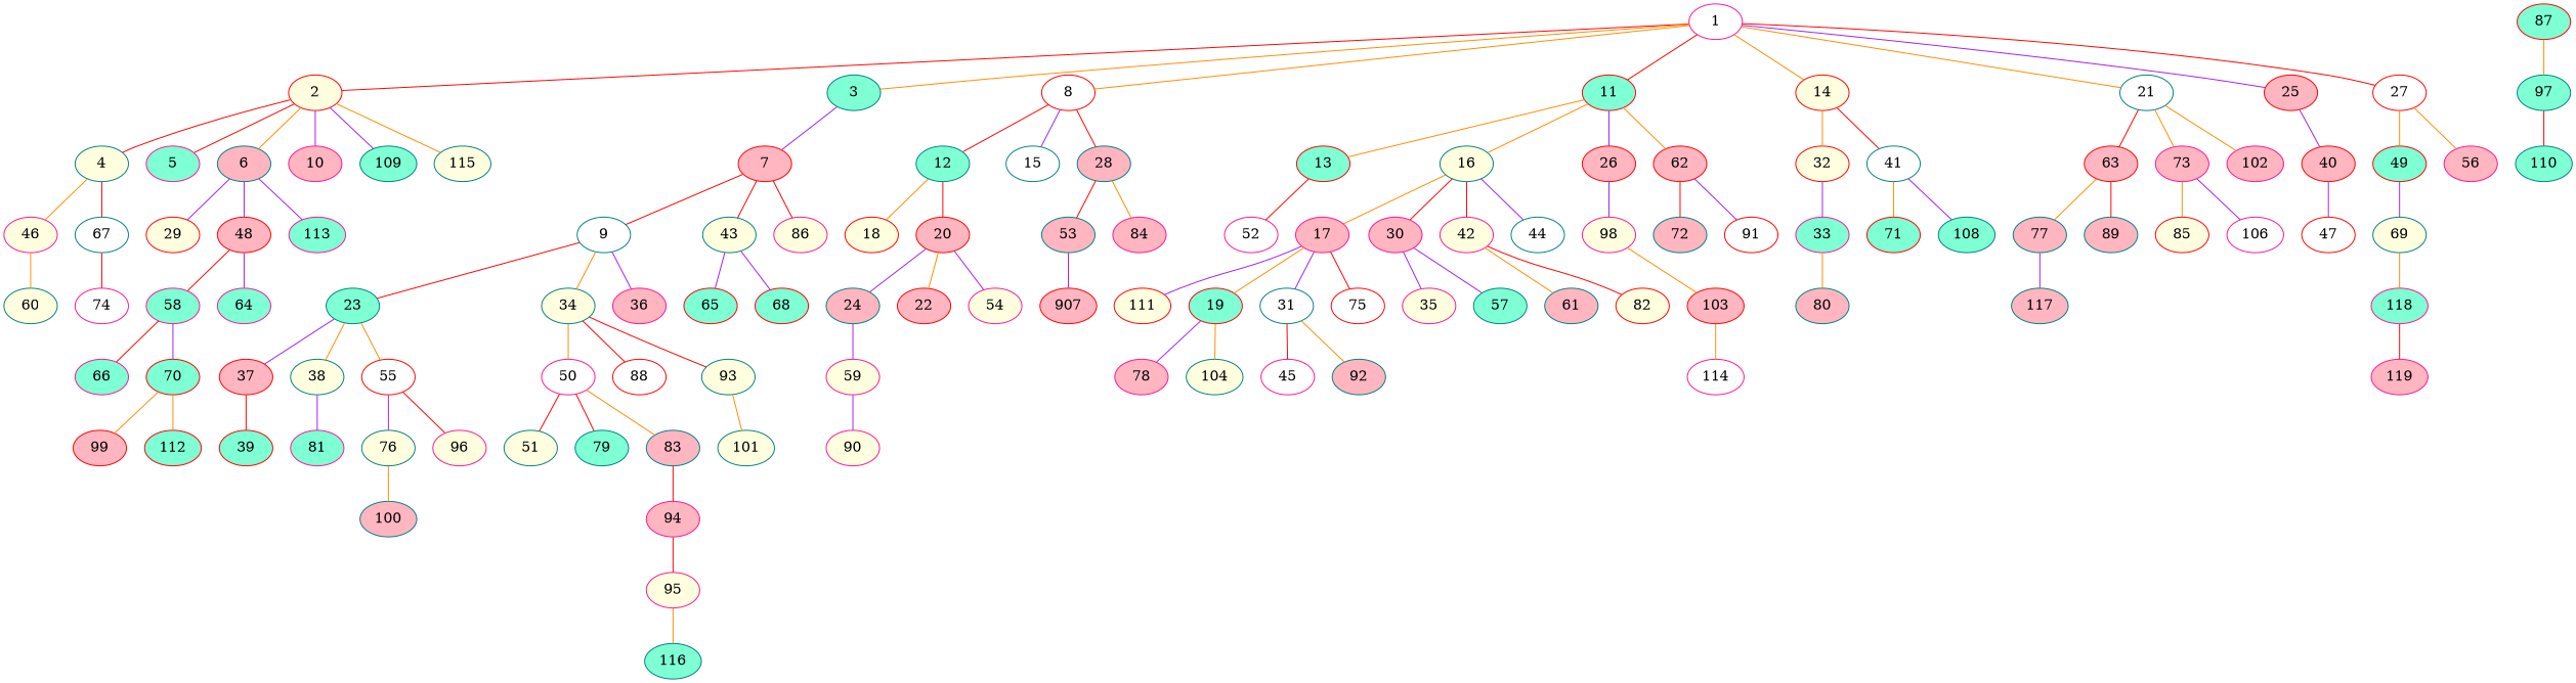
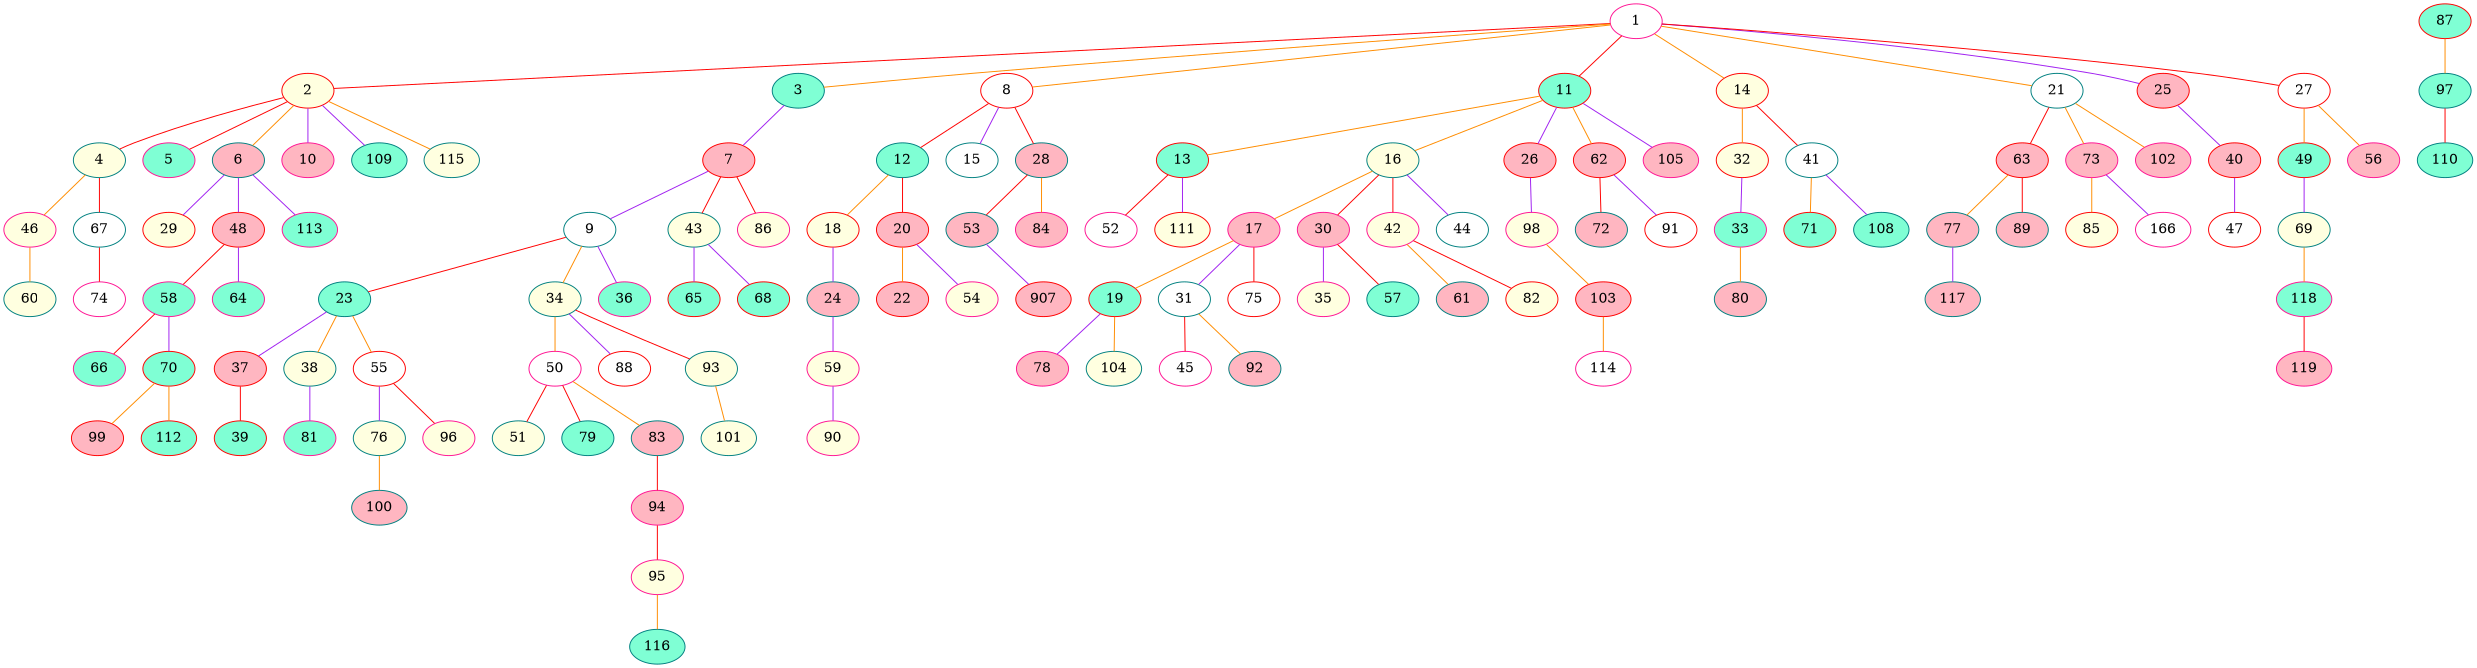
  graph {
    node [color=teal fillcolor=lightpink style=filled]
    edge [color=darkorange]
    1 [color=deeppink fillcolor=white]
    2 [color=red fillcolor=lightyellow]
    3 [fillcolor=aquamarine]
    8 [color=red fillcolor=white]
    11 [color=red fillcolor=aquamarine]
    14 [color=red fillcolor=lightyellow]
    21 [fillcolor=white]
    25 [color=red]
    27 [color=red fillcolor=white]
    4 [fillcolor=lightyellow]
    5 [color=deeppink fillcolor=aquamarine]
    6
    10 [color=deeppink]
    109 [fillcolor=aquamarine]
    115 [fillcolor=lightyellow]
    7 [color=red]
    12 [fillcolor=aquamarine]
    15 [fillcolor=white]
    28
    13 [color=red fillcolor=aquamarine]
    16 [fillcolor=lightyellow]
    26 [color=red]
    62 [color=red]
+   105 [color=deeppink]
    32 [color=red fillcolor=lightyellow]
    41 [fillcolor=white]
    63 [color=red]
    73 [color=deeppink]
    102 [color=deeppink]
    40 [color=red]
    49 [color=red fillcolor=aquamarine]
    56 [color=deeppink]
    46 [color=deeppink fillcolor=lightyellow]
    67 [fillcolor=white]
    29 [color=red fillcolor=lightyellow]
    48 [color=red]
    113 [color=deeppink fillcolor=aquamarine]
    9 [fillcolor=white]
    43 [fillcolor=lightyellow]
    86 [color=deeppink fillcolor=lightyellow]
    60 [fillcolor=lightyellow]
    74 [color=deeppink fillcolor=white]
    58 [color=deeppink fillcolor=aquamarine]
    64 [color=deeppink fillcolor=aquamarine]
    23 [fillcolor=aquamarine]
    34 [fillcolor=lightyellow]
-   36 [color=deeppink]
+   36 [color=deeppink fillcolor=aquamarine]
    65 [color=red fillcolor=aquamarine]
    68 [color=red fillcolor=aquamarine]
    18 [color=red fillcolor=lightyellow]
    20 [color=red]
    53
    84 [color=deeppink]
    37 [color=red]
    38 [fillcolor=lightyellow]
    55 [color=red fillcolor=white]
    50 [color=deeppink fillcolor=white]
    88 [color=red fillcolor=white]
    93 [fillcolor=lightyellow]
    52 [color=deeppink fillcolor=white]
    111 [color=red fillcolor=lightyellow]
    17 [color=deeppink]
    30 [color=deeppink]
    42 [color=deeppink fillcolor=lightyellow]
    44 [fillcolor=white]
    98 [color=deeppink fillcolor=lightyellow]
    72
    91 [color=red fillcolor=white]
    24
    22 [color=red]
    54 [color=deeppink fillcolor=lightyellow]
    33 [color=deeppink fillcolor=aquamarine]
    71 [color=red fillcolor=aquamarine]
    108 [fillcolor=aquamarine]
    19 [color=red fillcolor=aquamarine]
    31 [fillcolor=white]
    75 [color=red fillcolor=white]
    35 [color=deeppink fillcolor=lightyellow]
    57 [fillcolor=aquamarine]
    61
    82 [color=red fillcolor=lightyellow]
    78 [color=deeppink]
    104 [fillcolor=lightyellow]
    45 [color=deeppink fillcolor=white]
    92
    59 [color=deeppink fillcolor=lightyellow]
    77
    89
    85 [color=red fillcolor=lightyellow]
-   106 [color=deeppink fillcolor=white]
+   106 [color=deeppink fillcolor=white label=166]
    39 [color=red fillcolor=aquamarine]
    81 [color=deeppink fillcolor=aquamarine]
    76 [fillcolor=lightyellow]
    96 [color=deeppink fillcolor=lightyellow]
    90 [color=deeppink fillcolor=lightyellow]
    47 [color=red fillcolor=white]
    103 [color=red]
    69 [fillcolor=lightyellow]
    n99 [color=red label=907]
    80
    51 [fillcolor=lightyellow]
    79 [fillcolor=aquamarine]
    83
    101 [fillcolor=lightyellow]
    87 [color=red fillcolor=aquamarine]
    97 [fillcolor=aquamarine]
    66 [color=deeppink fillcolor=aquamarine]
    70 [color=red fillcolor=aquamarine]
    118 [color=deeppink fillcolor=aquamarine]
    94 [color=deeppink]
    100
    99 [color=red]
    112 [color=red fillcolor=aquamarine]
    117
    119 [color=deeppink]
    95 [color=deeppink fillcolor=lightyellow]
    110 [fillcolor=aquamarine]
    116 [fillcolor=aquamarine]
    114 [color=deeppink fillcolor=white]
    1 -- 2 [color=red]
    1 -- 3
    1 -- 8
    1 -- 11 [color=red]
    1 -- 14
    1 -- 21
    1 -- 25 [color=purple]
    1 -- 27 [color=red]
    2 -- 4 [color=red]
    2 -- 5 [color=red]
    2 -- 6
    2 -- 10 [color=purple]
    2 -- 109 [color=purple]
    2 -- 115
    3 -- 7 [color=purple]
    8 -- 12 [color=red]
    8 -- 15 [color=purple]
    8 -- 28 [color=red]
    11 -- 13
    11 -- 16
    11 -- 26 [color=purple]
    11 -- 62
+   11 -- 105 [color=purple]
    14 -- 32
    14 -- 41 [color=red]
    21 -- 63 [color=red]
    21 -- 73
    21 -- 102
    25 -- 40 [color=purple]
    27 -- 49
    27 -- 56
    4 -- 46
    4 -- 67 [color=red]
    6 -- 29 [color=purple]
    6 -- 48 [color=purple]
    6 -- 113 [color=purple]
-   7 -- 9 [color=red]
+   7 -- 9 [color=purple]
    7 -- 43 [color=red]
    7 -- 86 [color=red]
    12 -- 18
    12 -- 20 [color=red]
    28 -- 53 [color=red]
    28 -- 84
    13 -- 52 [color=red]
-   17 -- 111 [color=purple]
+   13 -- 111 [color=purple]
    16 -- 17
    16 -- 30 [color=red]
    16 -- 42 [color=red]
    16 -- 44 [color=purple]
    26 -- 98 [color=purple]
    62 -- 72 [color=red]
    62 -- 91 [color=purple]
    32 -- 33 [color=purple]
    41 -- 71
    41 -- 108 [color=purple]
    63 -- 77
    63 -- 89 [color=red]
    73 -- 85
    73 -- 106 [color=purple]
    40 -- 47 [color=purple]
    49 -- 69 [color=purple]
    46 -- 60
    67 -- 74 [color=red]
    48 -- 58 [color=red]
    48 -- 64 [color=purple]
    9 -- 23 [color=red]
    9 -- 34
    9 -- 36 [color=purple]
    43 -- 65 [color=purple]
    43 -- 68 [color=purple]
    58 -- 66 [color=red]
    58 -- 70 [color=purple]
    23 -- 37 [color=purple]
    23 -- 38
    23 -- 55
    34 -- 50
-   34 -- 88 [color=red]
+   34 -- 88 [color=purple]
    34 -- 93 [color=red]
-   20 -- 24 [color=purple]
+   18 -- 24 [color=purple]
    20 -- 22
    20 -- 54 [color=purple]
    53 -- n99 [color=purple]
    37 -- 39 [color=red]
    38 -- 81 [color=purple]
    55 -- 76 [color=purple]
    55 -- 96 [color=red]
    50 -- 51 [color=red]
    50 -- 79 [color=red]
    50 -- 83
    93 -- 101
    17 -- 19
    17 -- 31 [color=purple]
    17 -- 75 [color=red]
    30 -- 35 [color=purple]
-   30 -- 57 [color=purple]
+   30 -- 57 [color=red]
    42 -- 61
    42 -- 82 [color=red]
    98 -- 103
    24 -- 59 [color=purple]
    33 -- 80
    19 -- 78 [color=purple]
    19 -- 104
    31 -- 45 [color=red]
    31 -- 92
    59 -- 90 [color=purple]
    77 -- 117 [color=purple]
    76 -- 100
    103 -- 114
    69 -- 118
    83 -- 94 [color=red]
    87 -- 97
    97 -- 110 [color=red]
    70 -- 99
    70 -- 112
    118 -- 119 [color=red]
    94 -- 95 [color=red]
    95 -- 116
  }
